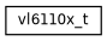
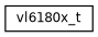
  digraph {
    rankdir=LR
-   n1 [color=black fillcolor=white fontname=Helvetica fontsize=10 height=0.2 label=vl6110x_t shape=record style=filled width=0.4]
+   n1 [color=black fillcolor=white fontname=Helvetica fontsize=10 height=0.2 label=vl6180x_t shape=record style=filled width=0.4]
  }
